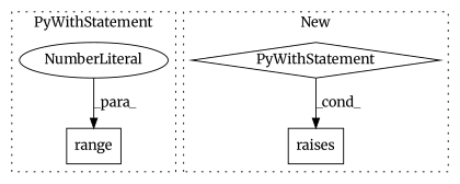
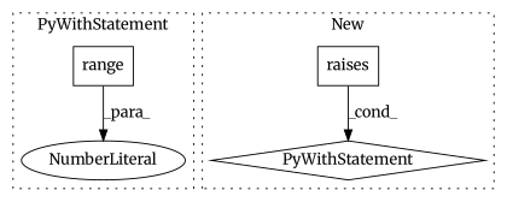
  digraph {
    fontname=Merriweather
    node [a=32 fontname=Merriweather shape=box]
    edge [fontname=Merriweather]
    n1 [l="6,1" label=range s="1756,1767"]
    n2 [a=34 l=1 label=NumberLiteral s=1762 shape=ellipse]
    n3 [l="7,1" label=raises s="2923,2977"]
    n4 [a=104 l="10,2" label=PyWithStatement s="2906,2978" shape=diamond]
    subgraph cluster_1 {
      label=PyWithStatement
      style=dotted
      n1
      n2
    }
    subgraph cluster_2 {
      label=New
      style=dotted
      n3
      n4
    }
-   n2 -> n1 [label=_para_]
-   n4 -> n3 [label=_cond_]
+   n1 -> n2 [label=_para_]
+   n3 -> n4 [label=_cond_]
  }
